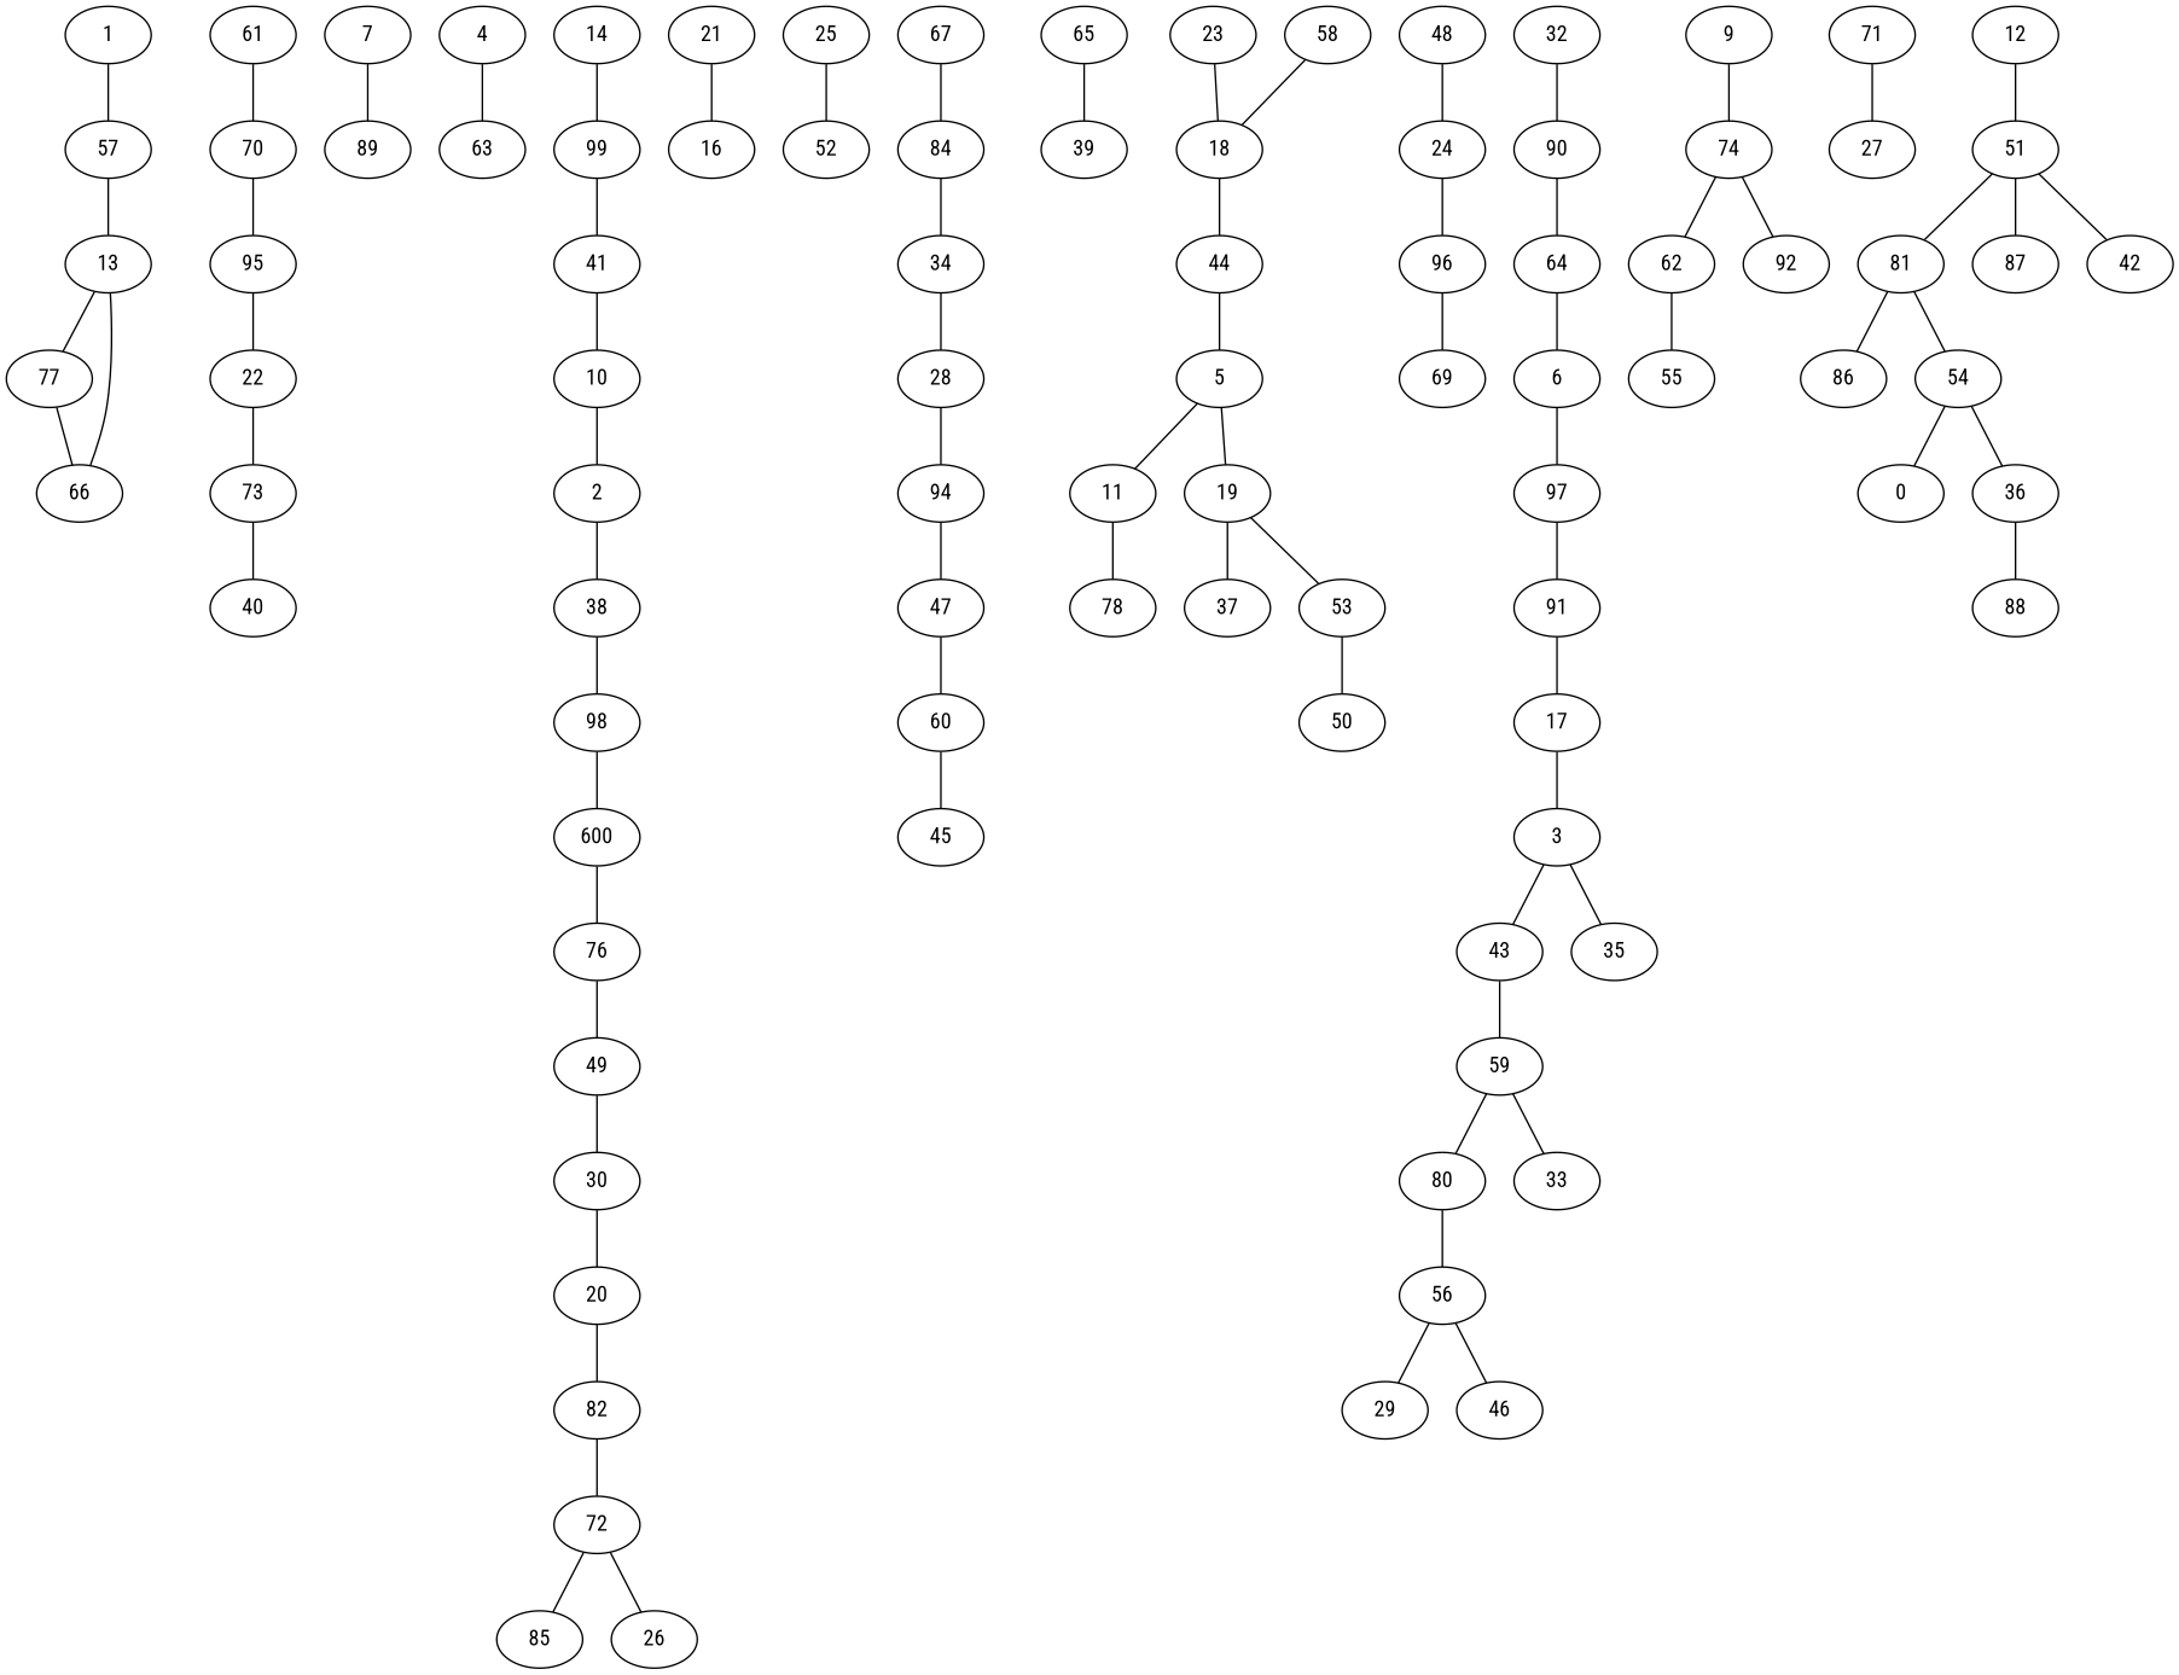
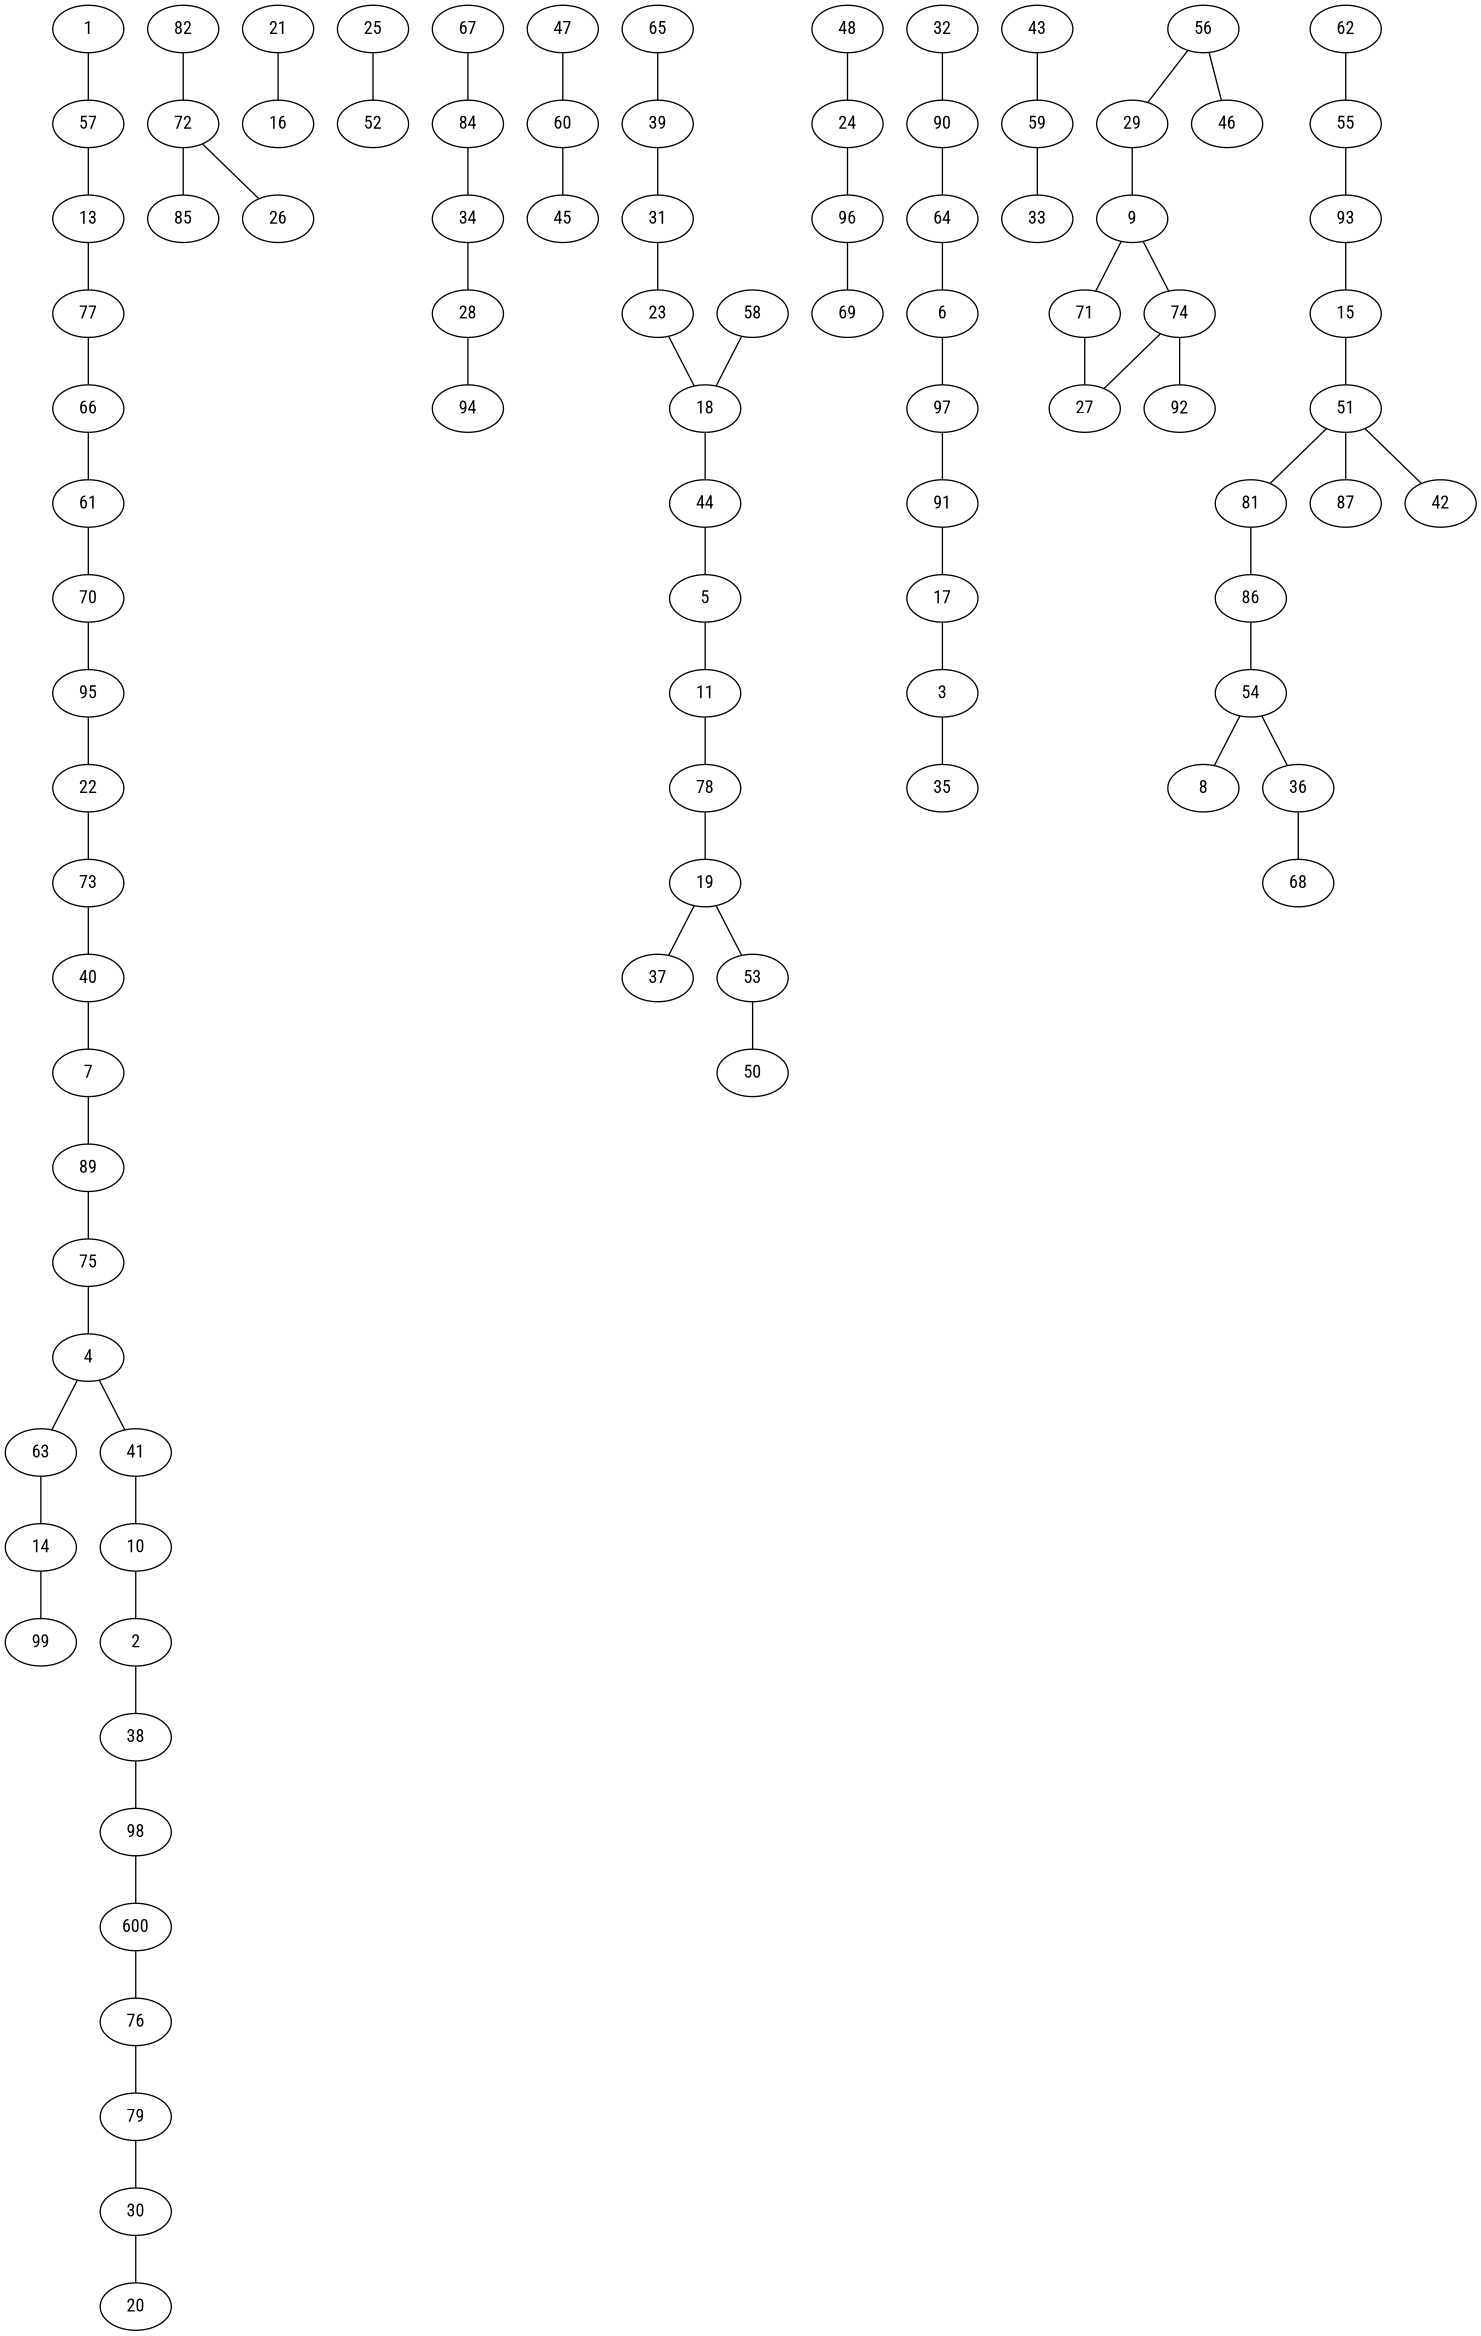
  graph {
    fontname="Roboto Condensed"
    node [fontname="Roboto Condensed"]
    edge [fontname="Roboto Condensed"]
    1
    57
    13
    77
    66
    61
    70
    95
    22
    73
    40
    7
    89
+   75
    4
    63
    14
    99
    41
    10
    2
    38
    98
    n24 [label=600]
    76
-   79 [label=49]
+   79
    30
    20
    82
    72
    85
    26
    21
    16
    25
    52
    67
    84
    34
    28
    94
    47
    60
    45
    65
    39
+   31
    23
    18
    58
    44
    5
    11
    78
    19
    37
    53
    50
    48
    24
    96
    69
    32
    90
    64
    6
    97
    91
    17
    3
    43
    35
    59
-   80
    33
    56
    29
    46
    9
    71
    74
    27
    62
    92
    55
-   15 [label=12]
+   93
+   15
    51
    81
    87
    42
    86
    54
-   8 [label=0]
+   8
    36
-   68 [label=88]
+   68
    1 -- 57
    57 -- 13
    13 -- 77
    77 -- 66
-   66 -- 13
+   66 -- 61
    61 -- 70
    70 -- 95
    95 -- 22
    22 -- 73
    73 -- 40
+   40 -- 7
    7 -- 89
+   89 -- 75
+   75 -- 4
    4 -- 63
+   63 -- 14
    14 -- 99
-   99 -- 41
+   4 -- 41
    41 -- 10
    10 -- 2
    2 -- 38
    38 -- 98
    98 -- n24
    n24 -- 76
    76 -- 79
    79 -- 30
    30 -- 20
-   20 -- 82
    82 -- 72
    72 -- 85
    72 -- 26
    21 -- 16
    25 -- 52
    67 -- 84
    84 -- 34
    34 -- 28
    28 -- 94
-   94 -- 47
    47 -- 60
    60 -- 45
    65 -- 39
+   39 -- 31
+   31 -- 23
    23 -- 18
    18 -- 44
    58 -- 18
    44 -- 5
    5 -- 11
    11 -- 78
-   5 -- 19
+   78 -- 19
    19 -- 37
    19 -- 53
    53 -- 50
    48 -- 24
    24 -- 96
    96 -- 69
    32 -- 90
    90 -- 64
    64 -- 6
    6 -- 97
    97 -- 91
    91 -- 17
    17 -- 3
-   3 -- 43
    3 -- 35
    43 -- 59
-   59 -- 80
    59 -- 33
-   80 -- 56
    56 -- 29
    56 -- 46
+   29 -- 9
+   9 -- 71
    9 -- 74
    71 -- 27
-   74 -- 62
+   74 -- 27
    74 -- 92
    62 -- 55
+   55 -- 93
+   93 -- 15
    15 -- 51
    51 -- 81
    51 -- 87
    51 -- 42
    81 -- 86
-   81 -- 54
+   86 -- 54
    54 -- 8
    54 -- 36
    36 -- 68
  }
